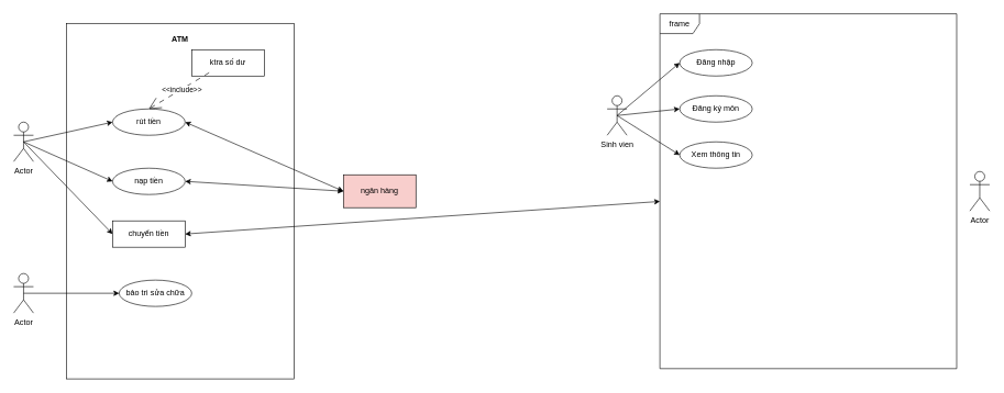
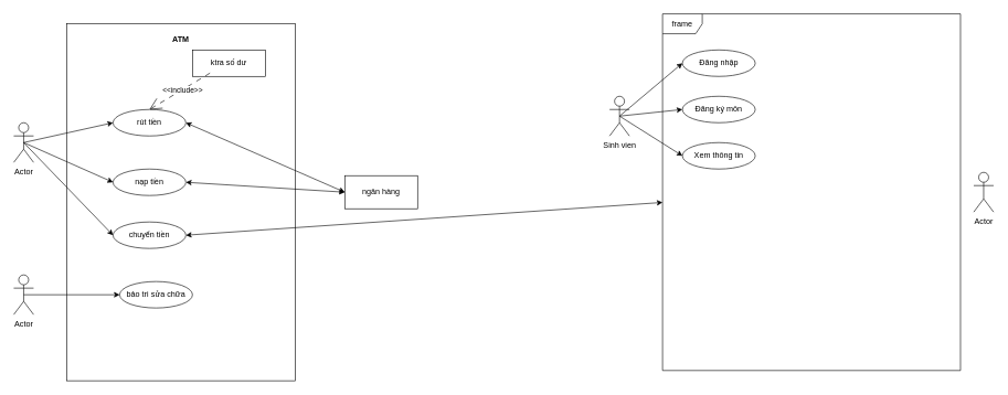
  <mxCell id="0" />
  <mxCell id="1" parent="0" />
  <mxCell id="2" style="rounded=0;orthogonalLoop=1;jettySize=auto;html=1;exitX=0.5;exitY=0.5;exitDx=0;exitDy=0;exitPerimeter=0;entryX=0;entryY=0.5;entryDx=0;entryDy=0;" parent="1" source="3" target="19" edge="1"><mxGeometry relative="1" as="geometry" /></mxCell>
  <mxCell id="3" value="Actor" style="shape=umlActor;verticalLabelPosition=bottom;verticalAlign=top;html=1;" parent="1" vertex="1"><mxGeometry x="20" y="415" width="30" height="60" as="geometry" /></mxCell>
  <mxCell id="4" style="rounded=0;orthogonalLoop=1;jettySize=auto;html=1;exitX=0.5;exitY=0.5;exitDx=0;exitDy=0;exitPerimeter=0;entryX=0;entryY=0.5;entryDx=0;entryDy=0;" parent="1" source="7" target="13" edge="1"><mxGeometry relative="1" as="geometry" /></mxCell>
  <mxCell id="5" style="rounded=0;orthogonalLoop=1;jettySize=auto;html=1;exitX=0.5;exitY=0.5;exitDx=0;exitDy=0;exitPerimeter=0;entryX=0;entryY=0.5;entryDx=0;entryDy=0;" parent="1" source="7" target="11" edge="1"><mxGeometry relative="1" as="geometry" /></mxCell>
  <mxCell id="6" style="rounded=0;orthogonalLoop=1;jettySize=auto;html=1;exitX=0.5;exitY=0.5;exitDx=0;exitDy=0;exitPerimeter=0;entryX=0;entryY=0.5;entryDx=0;entryDy=0;" parent="1" source="7" target="15" edge="1"><mxGeometry relative="1" as="geometry" /></mxCell>
  <mxCell id="7" value="Actor" style="shape=umlActor;verticalLabelPosition=bottom;verticalAlign=top;html=1;" parent="1" vertex="1"><mxGeometry x="20" y="185" width="30" height="60" as="geometry" /></mxCell>
- <mxCell id="8" value="ngân hàng" style="html=1;whiteSpace=wrap;fillColor=#f8cecc;" parent="1" vertex="1"><mxGeometry x="520" y="265" width="110" height="50" as="geometry" /></mxCell>
+ <mxCell id="8" value="ngân hàng" style="html=1;whiteSpace=wrap;" parent="1" vertex="1"><mxGeometry x="520" y="265" width="110" height="50" as="geometry" /></mxCell>
  <mxCell id="9" value="&lt;p style=&quot;margin:0px;margin-top:4px;text-align:center;&quot;&gt;&lt;br&gt;&lt;b&gt;ATM&lt;/b&gt;&lt;/p&gt;" style="verticalAlign=top;align=left;overflow=fill;fontSize=12;fontFamily=Helvetica;html=1;whiteSpace=wrap;fillColor=none;" parent="1" vertex="1"><mxGeometry x="100" y="35" width="345" height="540" as="geometry" /></mxCell>
  <mxCell id="10" style="rounded=0;orthogonalLoop=1;jettySize=auto;html=1;exitX=1;exitY=0.5;exitDx=0;exitDy=0;entryX=0;entryY=0.5;entryDx=0;entryDy=0;startArrow=classic;startFill=1;" parent="1" source="11" target="8" edge="1"><mxGeometry relative="1" as="geometry" /></mxCell>
  <mxCell id="11" value="nạp tiền" style="ellipse;whiteSpace=wrap;html=1;" parent="1" vertex="1"><mxGeometry x="170" y="255" width="110" height="40" as="geometry" /></mxCell>
  <mxCell id="12" style="rounded=0;orthogonalLoop=1;jettySize=auto;html=1;exitX=1;exitY=0.5;exitDx=0;exitDy=0;entryX=0;entryY=0.5;entryDx=0;entryDy=0;startArrow=classic;startFill=1;" parent="1" source="13" target="8" edge="1"><mxGeometry relative="1" as="geometry" /></mxCell>
  <mxCell id="13" value="rút tiền" style="ellipse;whiteSpace=wrap;html=1;" parent="1" vertex="1"><mxGeometry x="170" y="165" width="110" height="40" as="geometry" /></mxCell>
  <mxCell id="14" style="rounded=0;orthogonalLoop=1;jettySize=auto;html=1;exitX=1;exitY=0.5;exitDx=0;exitDy=0;startArrow=classic;startFill=1;" parent="1" source="15" target="28" edge="1"><mxGeometry relative="1" as="geometry" /></mxCell>
- <mxCell id="15" value="chuyển tiền" style="whiteSpace=wrap;html=1;rounded=0;" parent="1" vertex="1"><mxGeometry x="170" y="335" width="110" height="40" as="geometry" /></mxCell>
+ <mxCell id="15" value="chuyển tiền" style="ellipse;whiteSpace=wrap;html=1;" parent="1" vertex="1"><mxGeometry x="170" y="335" width="110" height="40" as="geometry" /></mxCell>
  <mxCell id="16" value="ktra số dư" style="whiteSpace=wrap;html=1;rounded=0;" parent="1" vertex="1"><mxGeometry x="290" y="75" width="110" height="40" as="geometry" /></mxCell>
  <mxCell id="17" value="" style="endArrow=open;endSize=16;endFill=0;html=1;rounded=0;exitX=0.24;exitY=0.875;exitDx=0;exitDy=0;exitPerimeter=0;entryX=0.5;entryY=0;entryDx=0;entryDy=0;dashed=1;dashPattern=8 8;" parent="1" source="16" target="13" edge="1"><mxGeometry width="160" relative="1" as="geometry"><mxPoint x="285" y="325" as="sourcePoint" /><mxPoint x="445" y="325" as="targetPoint" /></mxGeometry></mxCell>
  <mxCell id="18" value="&amp;lt;&amp;lt;include&amp;gt;&amp;gt;" style="edgeLabel;html=1;align=center;verticalAlign=middle;resizable=0;points=[];" parent="17" vertex="1" connectable="0"><mxGeometry x="-0.082" relative="1" as="geometry"><mxPoint as="offset" /></mxGeometry></mxCell>
  <mxCell id="19" value="bảo trì sửa chữa" style="ellipse;whiteSpace=wrap;html=1;" parent="1" vertex="1"><mxGeometry x="180" y="425" width="110" height="40" as="geometry" /></mxCell>
  <mxCell id="20" value="Actor" style="shape=umlActor;verticalLabelPosition=bottom;verticalAlign=top;html=1;" parent="1" vertex="1"><mxGeometry x="1470" y="260" width="30" height="60" as="geometry" /></mxCell>
  <mxCell id="21" style="rounded=0;orthogonalLoop=1;jettySize=auto;html=1;exitX=0.5;exitY=0.5;exitDx=0;exitDy=0;exitPerimeter=0;entryX=0;entryY=0.5;entryDx=0;entryDy=0;" parent="1" source="24" target="26" edge="1"><mxGeometry relative="1" as="geometry" /></mxCell>
  <mxCell id="22" style="rounded=0;orthogonalLoop=1;jettySize=auto;html=1;exitX=0.5;exitY=0.5;exitDx=0;exitDy=0;exitPerimeter=0;entryX=0;entryY=0.5;entryDx=0;entryDy=0;" parent="1" source="24" target="25" edge="1"><mxGeometry relative="1" as="geometry" /></mxCell>
  <mxCell id="23" style="rounded=0;orthogonalLoop=1;jettySize=auto;html=1;exitX=0.5;exitY=0.5;exitDx=0;exitDy=0;exitPerimeter=0;entryX=0;entryY=0.5;entryDx=0;entryDy=0;" parent="1" source="24" target="27" edge="1"><mxGeometry relative="1" as="geometry" /></mxCell>
  <mxCell id="24" value="Sinh vien&lt;br&gt;" style="shape=umlActor;verticalLabelPosition=bottom;verticalAlign=top;html=1;" parent="1" vertex="1"><mxGeometry x="920" y="145" width="30" height="60" as="geometry" /></mxCell>
  <mxCell id="25" value="Đăng ký môn" style="ellipse;whiteSpace=wrap;html=1;" parent="1" vertex="1"><mxGeometry x="1030" y="145" width="110" height="40" as="geometry" /></mxCell>
  <mxCell id="26" value="Đăng nhập" style="ellipse;whiteSpace=wrap;html=1;" parent="1" vertex="1"><mxGeometry x="1030" y="75" width="110" height="40" as="geometry" /></mxCell>
  <mxCell id="27" value="Xem thông tin" style="ellipse;whiteSpace=wrap;html=1;" parent="1" vertex="1"><mxGeometry x="1030" y="215" width="110" height="40" as="geometry" /></mxCell>
  <mxCell id="28" value="frame" style="shape=umlFrame;whiteSpace=wrap;html=1;pointerEvents=0;" parent="1" vertex="1"><mxGeometry x="1000" y="20.5" width="450" height="539" as="geometry" /></mxCell>
